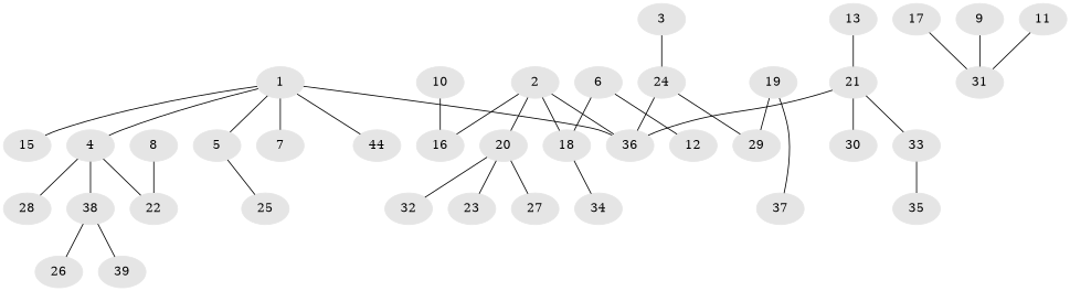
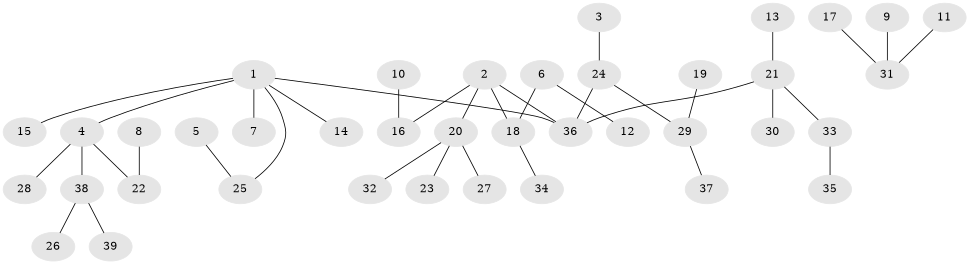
  graph {
    node [color=gray90 style=filled]
    edge [weight=1.0]
    1
    4
    5
    7
-   14 [label=44]
+   14
    15
    36
    22
    28
    38
    25
    17
    31
    2
    16
    18
    20
    34
    23
    27
    32
    3
    24
    29
    26
    39
    6
    12
    8
    9
    10
    11
    13
    21
    30
    33
    19
    37
    35
    1 -- 4
-   1 -- 5
+   1 -- 25
    1 -- 7
    1 -- 14
    1 -- 15
    1 -- 36
    4 -- 22
    4 -- 28
    4 -- 38
    5 -- 25
    38 -- 26
    38 -- 39
    17 -- 31
    2 -- 36
    2 -- 16
    2 -- 18
    2 -- 20
    18 -- 34
    20 -- 23
    20 -- 27
    20 -- 32
    3 -- 24
    24 -- 36
    24 -- 29
    6 -- 18
    6 -- 12
    8 -- 22
    9 -- 31
    10 -- 16
    11 -- 31
    13 -- 21
    21 -- 36
    21 -- 30
    21 -- 33
    33 -- 35
    19 -- 29
-   19 -- 37
+   29 -- 37
  }
